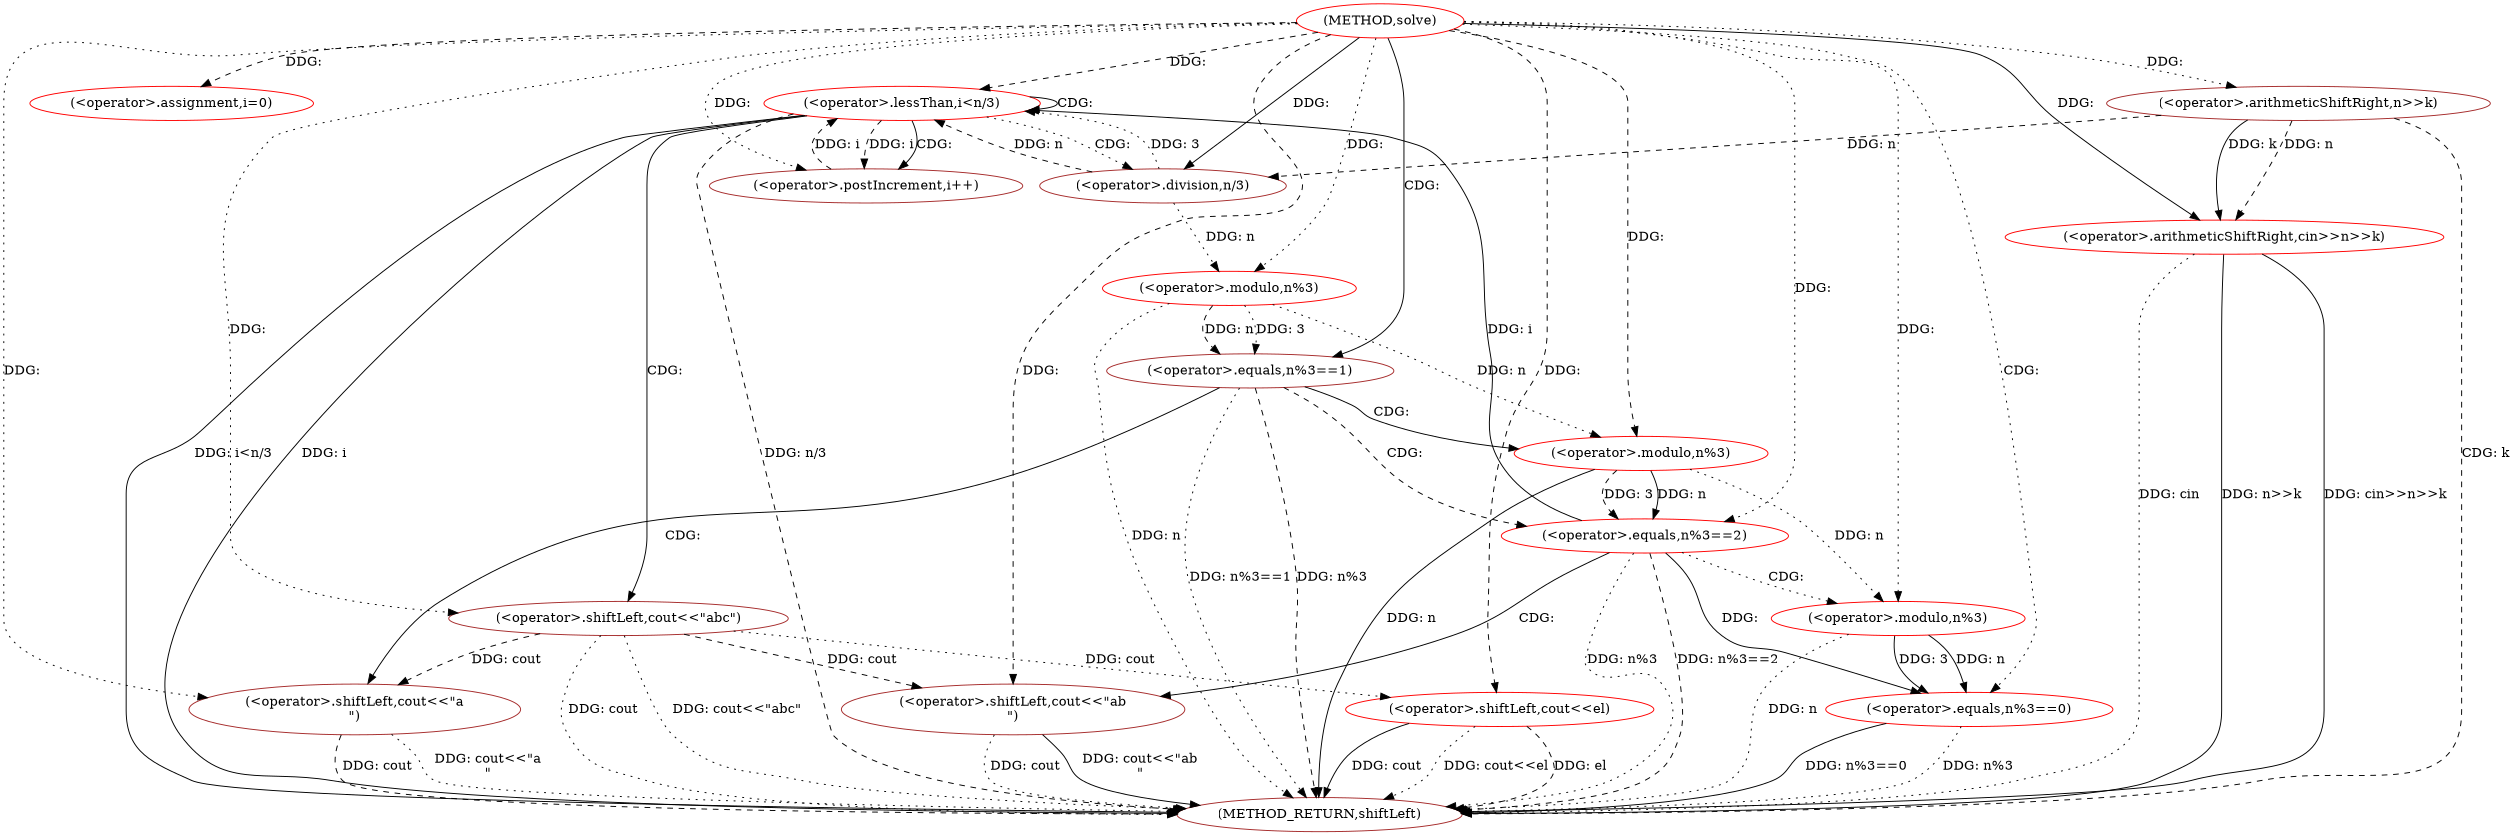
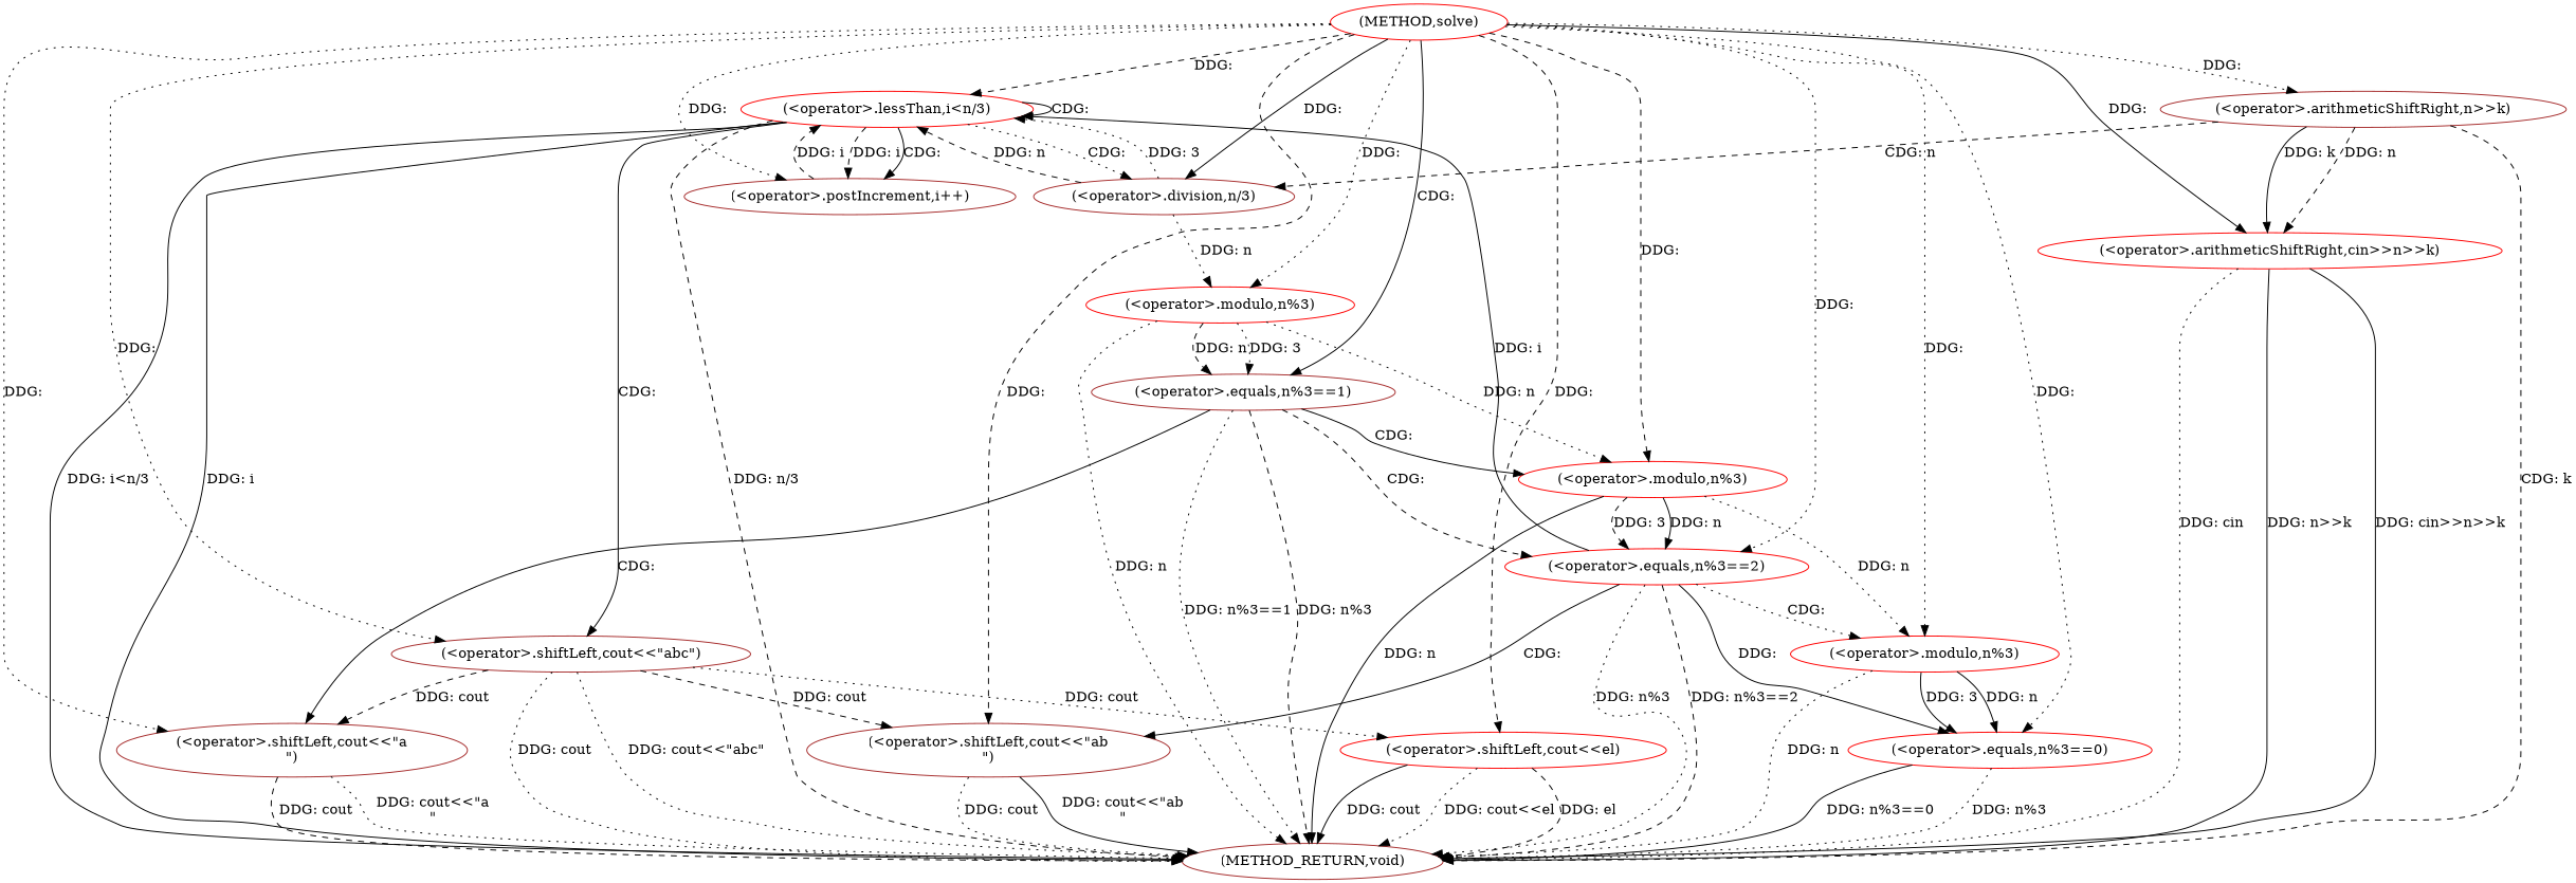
  digraph {
    node [color=red]
    edge [style=dotted]
    n1 [label="(METHOD,solve)"]
    n2 [label="(<operator>.arithmeticShiftRight,cin>>n>>k)"]
-   n3 [label="(<operator>.assignment,i=0)"]
    n4 [label="(<operator>.lessThan,i<n/3)"]
    n5 [color=brown label="(<operator>.postIncrement,i++)"]
    n6 [color=brown label="(<operator>.shiftLeft,cout<<\"abc\")"]
    n7 [color=brown label="(<operator>.equals,n%3==1)"]
    n8 [color=brown label="(<operator>.shiftLeft,cout<<\"a\n\")"]
    n9 [color=brown label="(<operator>.arithmeticShiftRight,n>>k)"]
    n10 [color=brown label="(<operator>.division,n/3)"]
    n11 [label="(<operator>.modulo,n%3)"]
    n12 [label="(<operator>.equals,n%3==2)"]
    n13 [color=brown label="(<operator>.shiftLeft,cout<<\"ab\n\")"]
    n14 [label="(<operator>.modulo,n%3)"]
    n15 [label="(<operator>.equals,n%3==0)"]
    n16 [label="(<operator>.shiftLeft,cout<<el)"]
    n17 [label="(<operator>.modulo,n%3)"]
-   n18 [color=brown label="(METHOD_RETURN,shiftLeft)"]
+   n18 [color=brown label="(METHOD_RETURN,void)"]
    n1 -> n2 [label="DDG: " style=solid]
-   n1 -> n3 [label="DDG: " style=dashed]
    n1 -> n4 [label="DDG: " style=dashed]
    n1 -> n5 [label="DDG: "]
    n1 -> n6 [label="DDG: "]
    n1 -> n7 [label="CDG: " style=solid]
    n1 -> n8 [label="DDG: "]
    n1 -> n9 [label="DDG: "]
    n1 -> n10 [label="DDG: " style=solid]
    n1 -> n11 [label="DDG: "]
    n1 -> n12 [label="DDG: "]
    n1 -> n13 [label="DDG: " style=dashed]
    n1 -> n14 [label="DDG: " style=dashed]
-   n1 -> n15 [label="CDG: "]
+   n1 -> n15 [label="DDG: "]
    n1 -> n16 [label="DDG: " style=dashed]
    n1 -> n17 [label="DDG: "]
    n2 -> n18 [label="DDG: n>>k" style=solid]
    n2 -> n18 [label="DDG: cin>>n>>k" style=solid]
    n2 -> n18 [label="DDG: cin"]
    n4 -> n4 [label="CDG: " style=solid]
    n4 -> n5 [label="DDG: i" style=dashed]
    n4 -> n5 [label="CDG: " style=solid]
    n4 -> n6 [label="CDG: " style=solid]
    n4 -> n10 [label="CDG: "]
    n4 -> n18 [label="DDG: i" style=solid]
    n4 -> n18 [label="DDG: n/3" style=dashed]
    n4 -> n18 [label="DDG: i<n/3" style=solid]
    n5 -> n4 [label="DDG: i" style=dashed]
    n6 -> n8 [label="DDG: cout" style=dashed]
    n6 -> n13 [label="DDG: cout" style=dashed]
    n6 -> n16 [label="DDG: cout"]
    n6 -> n18 [label="DDG: cout"]
    n6 -> n18 [label="DDG: cout<<\"abc\""]
    n7 -> n8 [label="CDG: " style=solid]
    n7 -> n12 [label="CDG: " style=dashed]
    n7 -> n14 [label="CDG: " style=solid]
    n7 -> n18 [label="DDG: n%3" style=dashed]
    n7 -> n18 [label="DDG: n%3==1"]
    n8 -> n18 [label="DDG: cout" style=dashed]
    n8 -> n18 [label="DDG: cout<<\"a\n\""]
    n9 -> n2 [label="DDG: k" style=solid]
    n9 -> n2 [label="DDG: n" style=dashed]
-   n9 -> n10 [label="DDG: n" style=dashed]
+   n9 -> n10 [label="CDG: n" style=dashed]
    n9 -> n18 [label="CDG: k" style=dashed]
    n10 -> n4 [label="DDG: 3"]
    n10 -> n4 [label="DDG: n" style=dashed]
    n10 -> n11 [label="DDG: n"]
    n11 -> n7 [label="DDG: n" style=dashed]
    n11 -> n7 [label="DDG: 3"]
    n11 -> n14 [label="DDG: n"]
    n11 -> n18 [label="DDG: n"]
    n12 -> n4 [label="DDG: i" style=solid]
    n12 -> n13 [label="CDG: " style=solid]
    n12 -> n15 [label="DDG: " style=solid]
    n12 -> n17 [label="CDG: "]
    n12 -> n18 [label="DDG: n%3"]
    n12 -> n18 [label="DDG: n%3==2" style=dashed]
    n13 -> n18 [label="DDG: cout"]
    n13 -> n18 [label="DDG: cout<<\"ab\n\"" style=solid]
    n14 -> n12 [label="DDG: n" style=solid]
    n14 -> n12 [label="DDG: 3" style=dashed]
    n14 -> n17 [label="DDG: n"]
    n14 -> n18 [label="DDG: n" style=solid]
    n15 -> n18 [label="DDG: n%3"]
    n15 -> n18 [label="DDG: n%3==0" style=solid]
    n16 -> n18 [label="DDG: cout" style=solid]
    n16 -> n18 [label="DDG: cout<<el"]
    n16 -> n18 [label="DDG: el" style=dashed]
    n17 -> n15 [label="DDG: 3" style=solid]
    n17 -> n15 [label="DDG: n" style=solid]
    n17 -> n18 [label="DDG: n"]
  }
